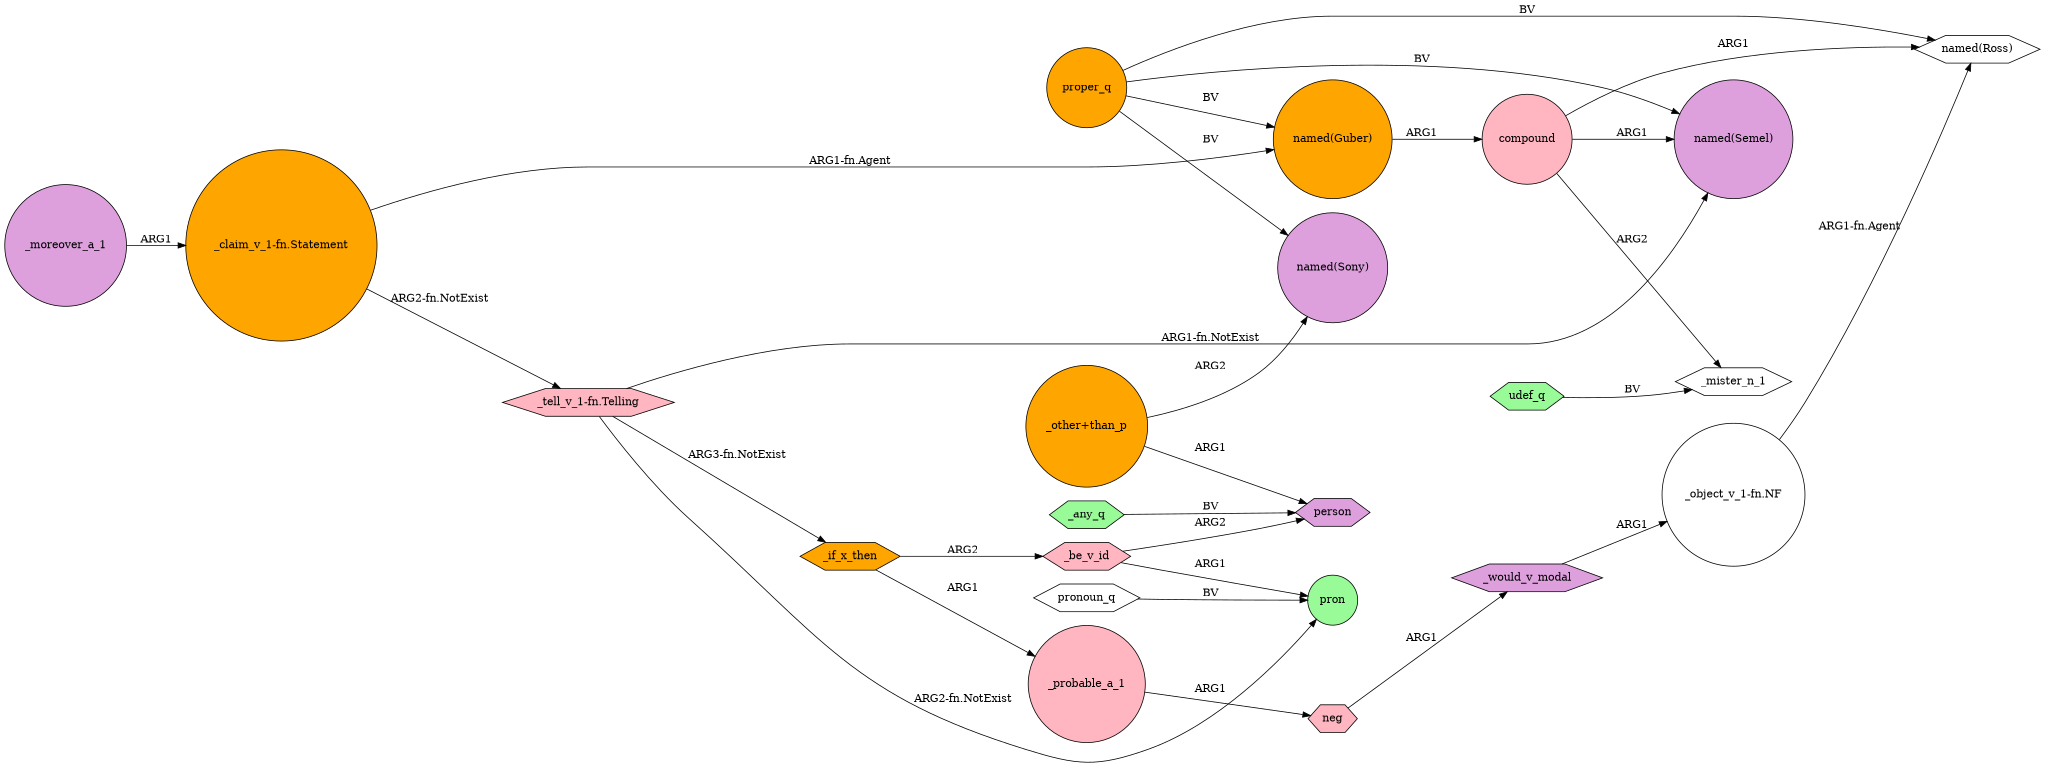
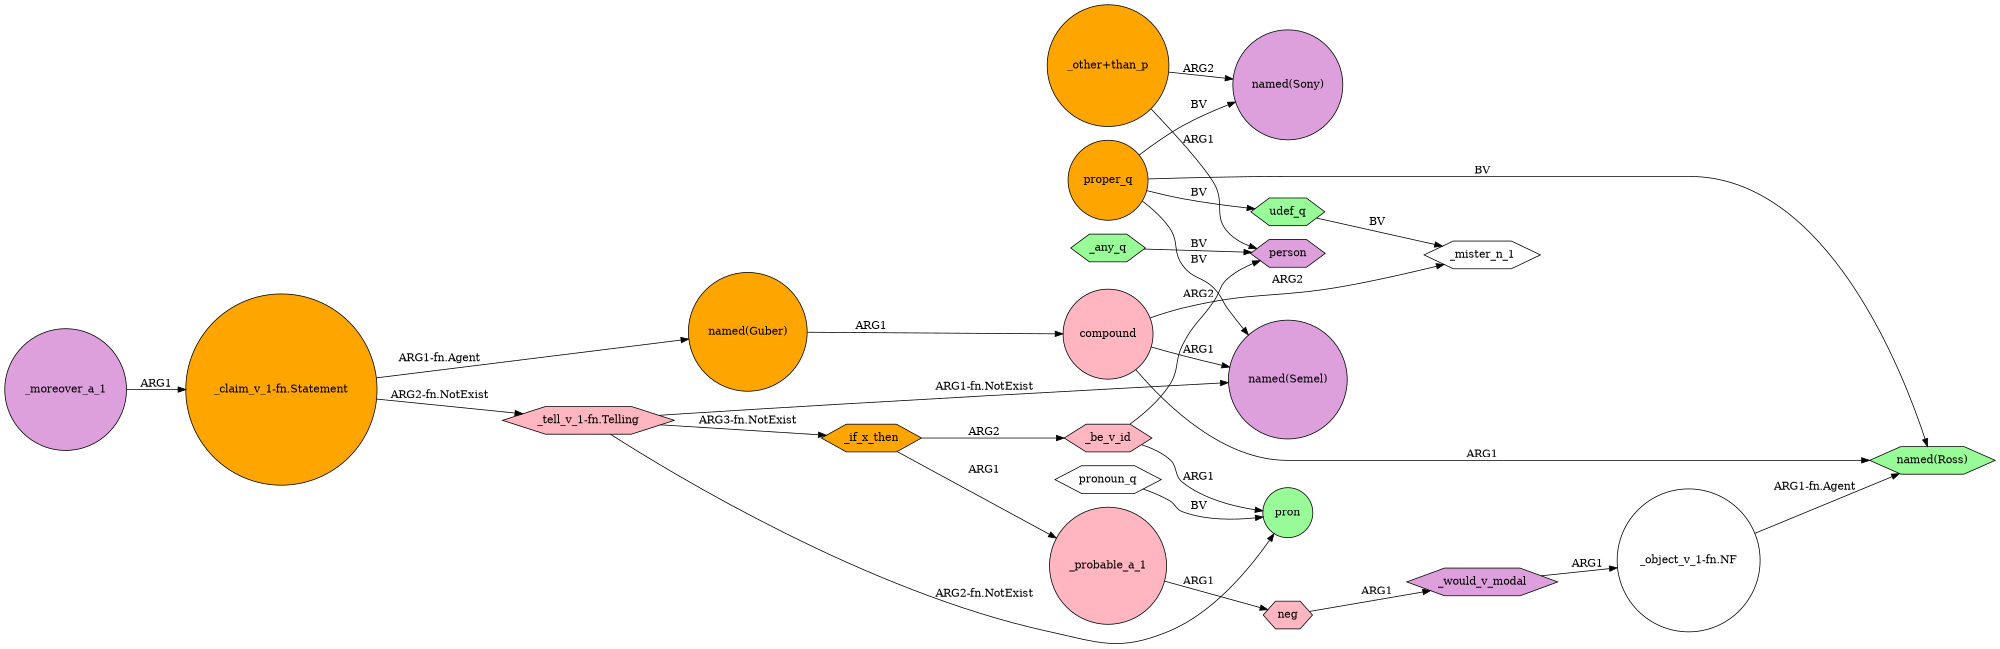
  digraph {
    rankdir=LR
    node [fillcolor=plum shape=hexagon style=filled]
    _would_v_modal
    neg [fillcolor=lightpink]
    "_object_v_1-fn.NF" [fillcolor=white shape=circle]
-   "named(Ross)" [fillcolor=white]
+   "named(Ross)" [fillcolor=palegreen]
    proper_q [fillcolor=orange shape=circle]
    "named(Semel)" [shape=circle]
    "named(Guber)" [fillcolor=orange shape=circle]
    "named(Sony)" [shape=circle]
    compound [fillcolor=lightpink shape=circle]
    _mister_n_1 [fillcolor=white]
    "_claim_v_1-fn.Statement" [fillcolor=orange shape=circle]
    "_tell_v_1-fn.Telling" [fillcolor=lightpink]
    _if_x_then [fillcolor=orange]
    pron [fillcolor=palegreen shape=circle]
    udef_q [fillcolor=palegreen]
    _probable_a_1 [fillcolor=lightpink shape=circle]
    _be_v_id [fillcolor=lightpink]
    person
    "_other+than_p" [fillcolor=orange shape=circle]
    pronoun_q [fillcolor=white]
    _any_q [fillcolor=palegreen]
    _moreover_a_1 [shape=circle]
    _would_v_modal -> "_object_v_1-fn.NF" [label=ARG1]
    neg -> _would_v_modal [label=ARG1]
    "_object_v_1-fn.NF" -> "named(Ross)" [label="ARG1-fn.Agent"]
    proper_q -> "named(Ross)" [label=BV]
    proper_q -> "named(Semel)" [label=BV]
-   proper_q -> "named(Guber)" [label=BV]
+   proper_q -> udef_q [label=BV]
    proper_q -> "named(Sony)" [label=BV]
    "named(Guber)" -> compound [label=ARG1]
    compound -> "named(Ross)" [label=ARG1]
    compound -> "named(Semel)" [label=ARG1]
    compound -> _mister_n_1 [label=ARG2]
    "_claim_v_1-fn.Statement" -> "named(Guber)" [label="ARG1-fn.Agent"]
    "_claim_v_1-fn.Statement" -> "_tell_v_1-fn.Telling" [label="ARG2-fn.NotExist"]
    "_tell_v_1-fn.Telling" -> "named(Semel)" [label="ARG1-fn.NotExist"]
    "_tell_v_1-fn.Telling" -> _if_x_then [label="ARG3-fn.NotExist"]
    "_tell_v_1-fn.Telling" -> pron [label="ARG2-fn.NotExist"]
    _if_x_then -> _probable_a_1 [label=ARG1]
    _if_x_then -> _be_v_id [label=ARG2]
    udef_q -> _mister_n_1 [label=BV]
    _probable_a_1 -> neg [label=ARG1]
    _be_v_id -> pron [label=ARG1]
    _be_v_id -> person [label=ARG2]
    "_other+than_p" -> "named(Sony)" [label=ARG2]
    "_other+than_p" -> person [label=ARG1]
    pronoun_q -> pron [label=BV]
    _any_q -> person [label=BV]
    _moreover_a_1 -> "_claim_v_1-fn.Statement" [label=ARG1]
  }
